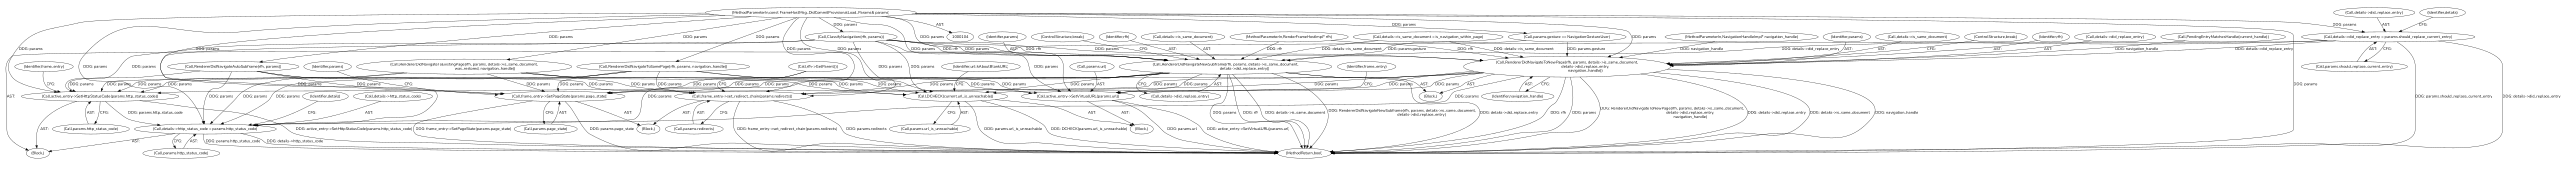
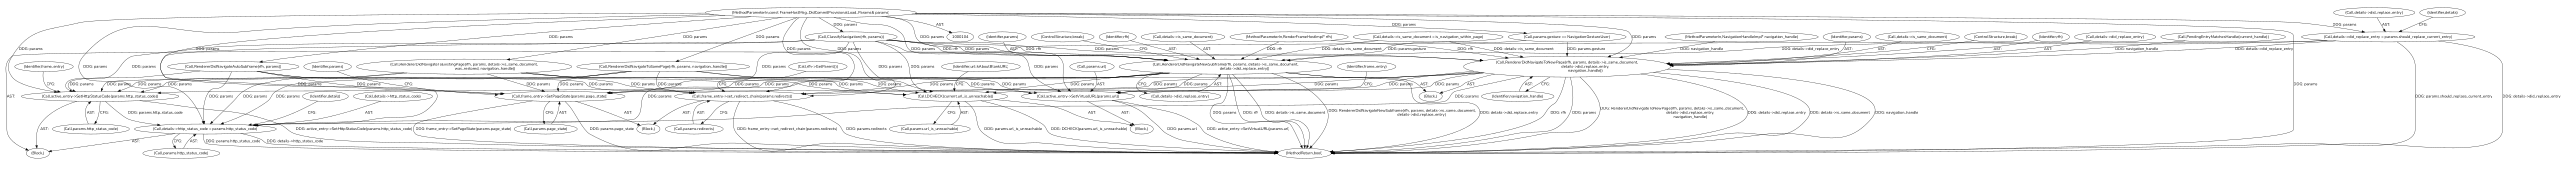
  digraph {
    fontname=Nunito
    node [fontname=Nunito]
    edge [fontname=Nunito]
    n1 [label="(Call,details->did_replace_entry = params.should_replace_current_entry)"]
    n2 [label="(Call,RendererDidNavigateToNewPage(rfh, params, details->is_same_document,\n                                   details->did_replace_entry,\n                                   navigation_handle))"]
    n3 [label="(Call,RendererDidNavigateNewSubframe(rfh, params, details->is_same_document,\n                                     details->did_replace_entry))"]
    n4 [label="(MethodReturn,bool)"]
    n5 [label="(Block,)"]
-   n6 [label="(Call,params.should_replace_current_entry)"]
    n7 [label="(Call,active_entry->SetHttpStatusCode(params.http_status_code))"]
    n8 [label="(Call,details->http_status_code = params.http_status_code)"]
    n9 [label="(Call,frame_entry->SetPageState(params.page_state))"]
    n10 [label="(Call,frame_entry->set_redirect_chain(params.redirects))"]
    n11 [label="(Call,DCHECK(current.url_is_unreachable))"]
    n12 [label="(Call,active_entry->SetVirtualURL(params.url))"]
    n13 [label="(Block,)"]
    n14 [label="(Identifier,navigation_handle)"]
    n15 [label="(Call,details->did_replace_entry)"]
    n16 [label="(MethodParameterIn,const FrameHostMsg_DidCommitProvisionalLoad_Params& params)"]
    n17 [label="(Call,RendererDidNavigateAutoSubframe(rfh, params))"]
    n18 [label="(Call,RendererDidNavigateToSamePage(rfh, params, navigation_handle))"]
    n19 [label="(Call,params.gesture == NavigationGestureUser)"]
    n20 [label="(Call,RendererDidNavigateToExistingPage(rfh, params, details->is_same_document,\n                                        was_restored, navigation_handle))"]
    n21 [label="(Call,ClassifyNavigation(rfh, params))"]
    1000104
    n23 [label="(Call,params.http_status_code)"]
    n24 [label="(Call,params.http_status_code)"]
    n25 [label="(Block,)"]
    n26 [label="(Call,params.page_state)"]
    n27 [label="(Call,params.redirects)"]
    n28 [label="(Call,params.url_is_unreachable)"]
    n29 [label="(Block,)"]
    n30 [label="(Call,params.url)"]
    n31 [label="(Identifier,frame_entry)"]
    n32 [label="(MethodParameterIn,NavigationHandleImpl* navigation_handle)"]
    n33 [label="(Call,details->is_same_document)"]
    n34 [label="(Call,details->did_replace_entry)"]
    n35 [label="(MethodParameterIn,RenderFrameHostImpl* rfh)"]
    n36 [label="(Identifier,frame_entry)"]
    n37 [label="(Identifier,params)"]
    n38 [label="(ControlStructure,break;)"]
    n39 [label="(Identifier,url::kAboutBlankURL)"]
    n40 [label="(Identifier,params)"]
    n41 [label="(Identifier,params)"]
    n42 [label="(Identifier,details)"]
    n43 [label="(Identifier,details)"]
    n44 [label="(Call,details->is_same_document)"]
    n45 [label="(ControlStructure,break;)"]
    n46 [label="(Call,details->http_status_code)"]
    n47 [label="(Call,rfh->GetParent())"]
    n48 [label="(Identifier,rfh)"]
    n49 [label="(Identifier,rfh)"]
    n50 [label="(Call,details->did_replace_entry)"]
    n51 [label="(Call,PendingEntryMatchesHandle(current_handle))"]
    n52 [label="(Call,details->is_same_document = is_navigation_within_page)"]
    n1 -> n2 [label="DDG: details->did_replace_entry"]
    n1 -> n3 [label="DDG: details->did_replace_entry"]
    n1 -> n4 [label="DDG: params.should_replace_current_entry"]
    n1 -> n4 [label="DDG: details->did_replace_entry"]
    n1 -> n5 [label="AST: "]
-   n1 -> n6 [label="CFG: "]
    n2 -> n4 [label="DDG: rfh"]
    n2 -> n4 [label="DDG: params"]
    n2 -> n4 [label="DDG: RendererDidNavigateToNewPage(rfh, params, details->is_same_document,\n                                   details->did_replace_entry,\n                                   navigation_handle)"]
    n2 -> n4 [label="DDG: details->did_replace_entry"]
    n2 -> n4 [label="DDG: details->is_same_document"]
    n2 -> n4 [label="DDG: navigation_handle"]
    n2 -> n7 [label="DDG: params"]
    n2 -> n8 [label="DDG: params"]
    n2 -> n9 [label="DDG: params"]
    n2 -> n10 [label="DDG: params"]
    n2 -> n11 [label="DDG: params"]
    n2 -> n12 [label="DDG: params"]
    n2 -> n13 [label="AST: "]
    n2 -> n14 [label="CFG: "]
    n3 -> n4 [label="DDG: params"]
    n3 -> n4 [label="DDG: rfh"]
    n3 -> n4 [label="DDG: details->is_same_document"]
    n3 -> n4 [label="DDG: RendererDidNavigateNewSubframe(rfh, params, details->is_same_document,\n                                     details->did_replace_entry)"]
    n3 -> n4 [label="DDG: details->did_replace_entry"]
    n3 -> n7 [label="DDG: params"]
    n3 -> n8 [label="DDG: params"]
    n3 -> n9 [label="DDG: params"]
    n3 -> n10 [label="DDG: params"]
    n3 -> n11 [label="DDG: params"]
    n3 -> n12 [label="DDG: params"]
    n3 -> n13 [label="AST: "]
    n3 -> n15 [label="CFG: "]
-   n6 -> n1 [label="AST: "]
    n7 -> n4 [label="DDG: active_entry->SetHttpStatusCode(params.http_status_code)"]
    n7 -> n5 [label="AST: "]
    n7 -> n8 [label="DDG: params.http_status_code"]
    n7 -> n23 [label="CFG: "]
    n8 -> n4 [label="DDG: params.http_status_code"]
    n8 -> n4 [label="DDG: details->http_status_code"]
    n8 -> n5 [label="AST: "]
    n8 -> n24 [label="CFG: "]
    n9 -> n4 [label="DDG: frame_entry->SetPageState(params.page_state)"]
    n9 -> n4 [label="DDG: params.page_state"]
    n9 -> n25 [label="AST: "]
    n9 -> n26 [label="CFG: "]
    n10 -> n4 [label="DDG: frame_entry->set_redirect_chain(params.redirects)"]
    n10 -> n4 [label="DDG: params.redirects"]
    n10 -> n25 [label="AST: "]
    n10 -> n27 [label="CFG: "]
    n11 -> n4 [label="DDG: params.url_is_unreachable"]
    n11 -> n4 [label="DDG: DCHECK(params.url_is_unreachable)"]
    n11 -> n28 [label="CFG: "]
    n11 -> n29 [label="AST: "]
    n12 -> n4 [label="DDG: params.url"]
    n12 -> n4 [label="DDG: active_entry->SetVirtualURL(params.url)"]
    n12 -> n29 [label="AST: "]
    n14 -> n2 [label="AST: "]
    n15 -> n3 [label="AST: "]
    n16 -> n1 [label="DDG: params"]
    n16 -> n2 [label="DDG: params"]
    n16 -> n3 [label="DDG: params"]
    n16 -> n4 [label="DDG: params"]
    n16 -> n7 [label="DDG: params"]
    n16 -> n8 [label="DDG: params"]
    n16 -> n9 [label="DDG: params"]
    n16 -> n10 [label="DDG: params"]
    n16 -> n11 [label="DDG: params"]
    n16 -> n12 [label="DDG: params"]
    n16 -> n17 [label="DDG: params"]
    n16 -> n18 [label="DDG: params"]
    n16 -> n19 [label="DDG: params"]
    n16 -> n20 [label="DDG: params"]
    n16 -> n21 [label="DDG: params"]
    n16 -> 1000104 [label="AST: "]
    n17 -> n7 [label="DDG: params"]
    n17 -> n8 [label="DDG: params"]
    n17 -> n9 [label="DDG: params"]
    n17 -> n10 [label="DDG: params"]
    n17 -> n11 [label="DDG: params"]
    n18 -> n7 [label="DDG: params"]
    n18 -> n8 [label="DDG: params"]
    n18 -> n9 [label="DDG: params"]
    n18 -> n10 [label="DDG: params"]
    n18 -> n11 [label="DDG: params"]
    n18 -> n12 [label="DDG: params"]
    n19 -> n2 [label="DDG: params.gesture"]
    n19 -> n3 [label="DDG: params.gesture"]
    n20 -> n7 [label="DDG: params"]
    n20 -> n8 [label="DDG: params"]
    n20 -> n9 [label="DDG: params"]
    n20 -> n10 [label="DDG: params"]
    n20 -> n11 [label="DDG: params"]
    n20 -> n12 [label="DDG: params"]
    n21 -> n2 [label="DDG: rfh"]
    n21 -> n2 [label="DDG: params"]
    n21 -> n3 [label="DDG: rfh"]
    n21 -> n3 [label="DDG: params"]
    n21 -> n7 [label="DDG: params"]
    n21 -> n8 [label="DDG: params"]
-   n47 -> n9 [label="DDG: params"]
+   n21 -> n9 [label="DDG: params"]
    n21 -> n10 [label="DDG: params"]
    n21 -> n11 [label="DDG: params"]
    n21 -> n12 [label="DDG: params"]
    n23 -> n7 [label="AST: "]
    n24 -> n8 [label="AST: "]
    n26 -> n9 [label="AST: "]
    n27 -> n10 [label="AST: "]
    n28 -> n11 [label="AST: "]
    n30 -> n12 [label="AST: "]
    n31 -> n7 [label="CFG: "]
    n32 -> n2 [label="DDG: navigation_handle"]
    n33 -> n3 [label="AST: "]
    n34 -> n1 [label="AST: "]
    n35 -> n2 [label="DDG: rfh"]
    n35 -> n3 [label="DDG: rfh"]
    n36 -> n12 [label="CFG: "]
    n37 -> n3 [label="AST: "]
    n38 -> n3 [label="CFG: "]
    n39 -> n11 [label="CFG: "]
    n40 -> n2 [label="AST: "]
    n41 -> n9 [label="CFG: "]
    n42 -> n1 [label="CFG: "]
    n43 -> n8 [label="CFG: "]
    n44 -> n2 [label="AST: "]
    n45 -> n2 [label="CFG: "]
    n46 -> n8 [label="AST: "]
    n47 -> n10 [label="CFG: "]
    n48 -> n3 [label="AST: "]
    n49 -> n2 [label="AST: "]
    n50 -> n2 [label="AST: "]
    n51 -> n2 [label="DDG: navigation_handle"]
    n52 -> n2 [label="DDG: details->is_same_document"]
    n52 -> n3 [label="DDG: details->is_same_document"]
  }
